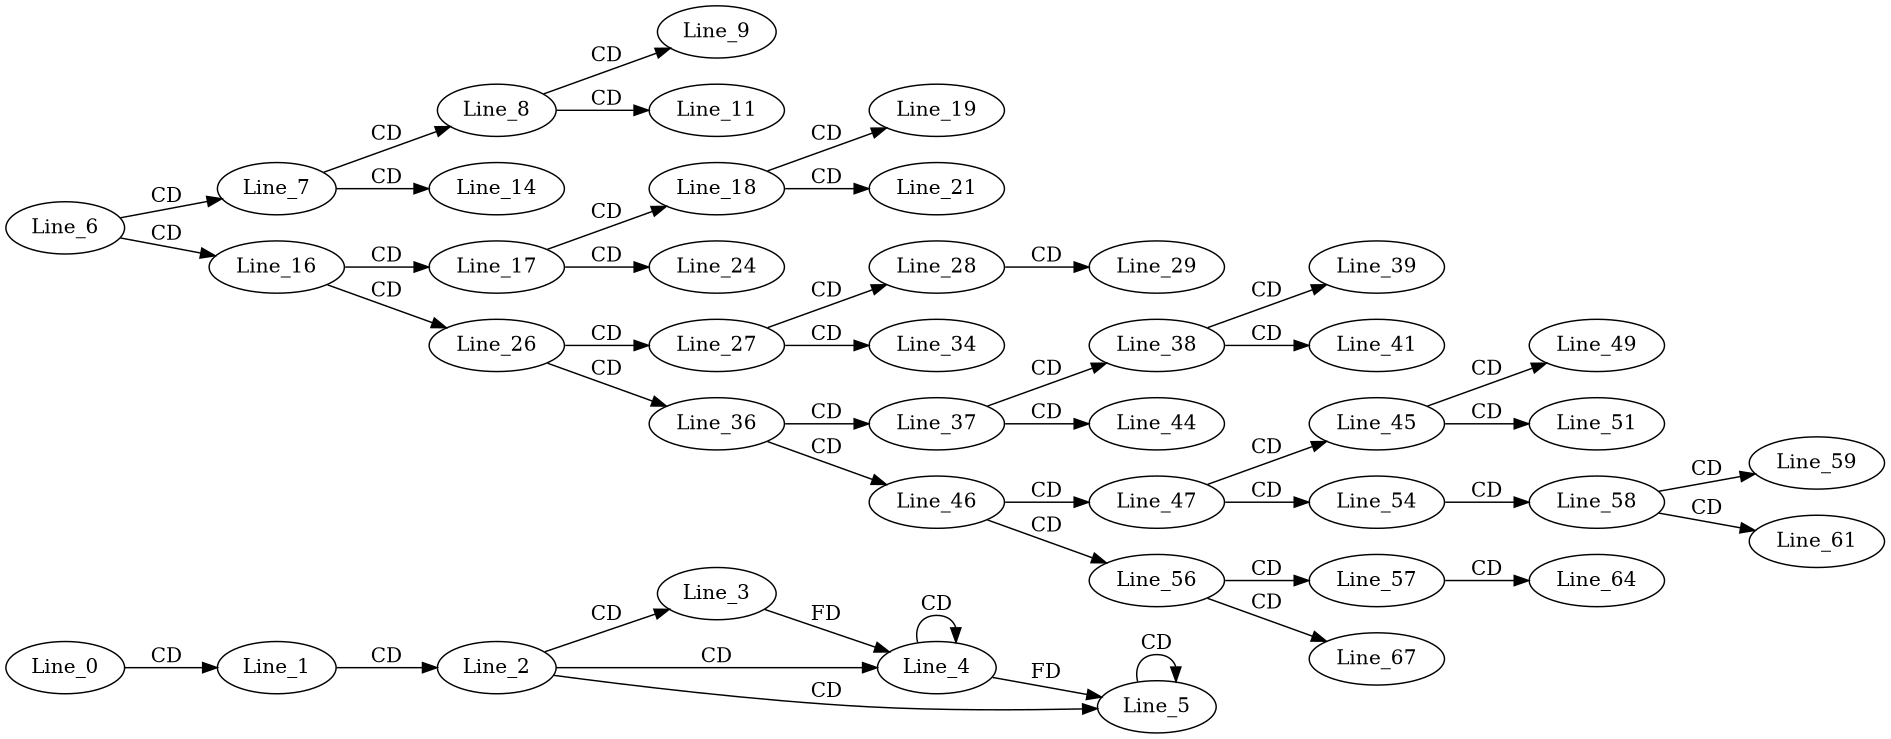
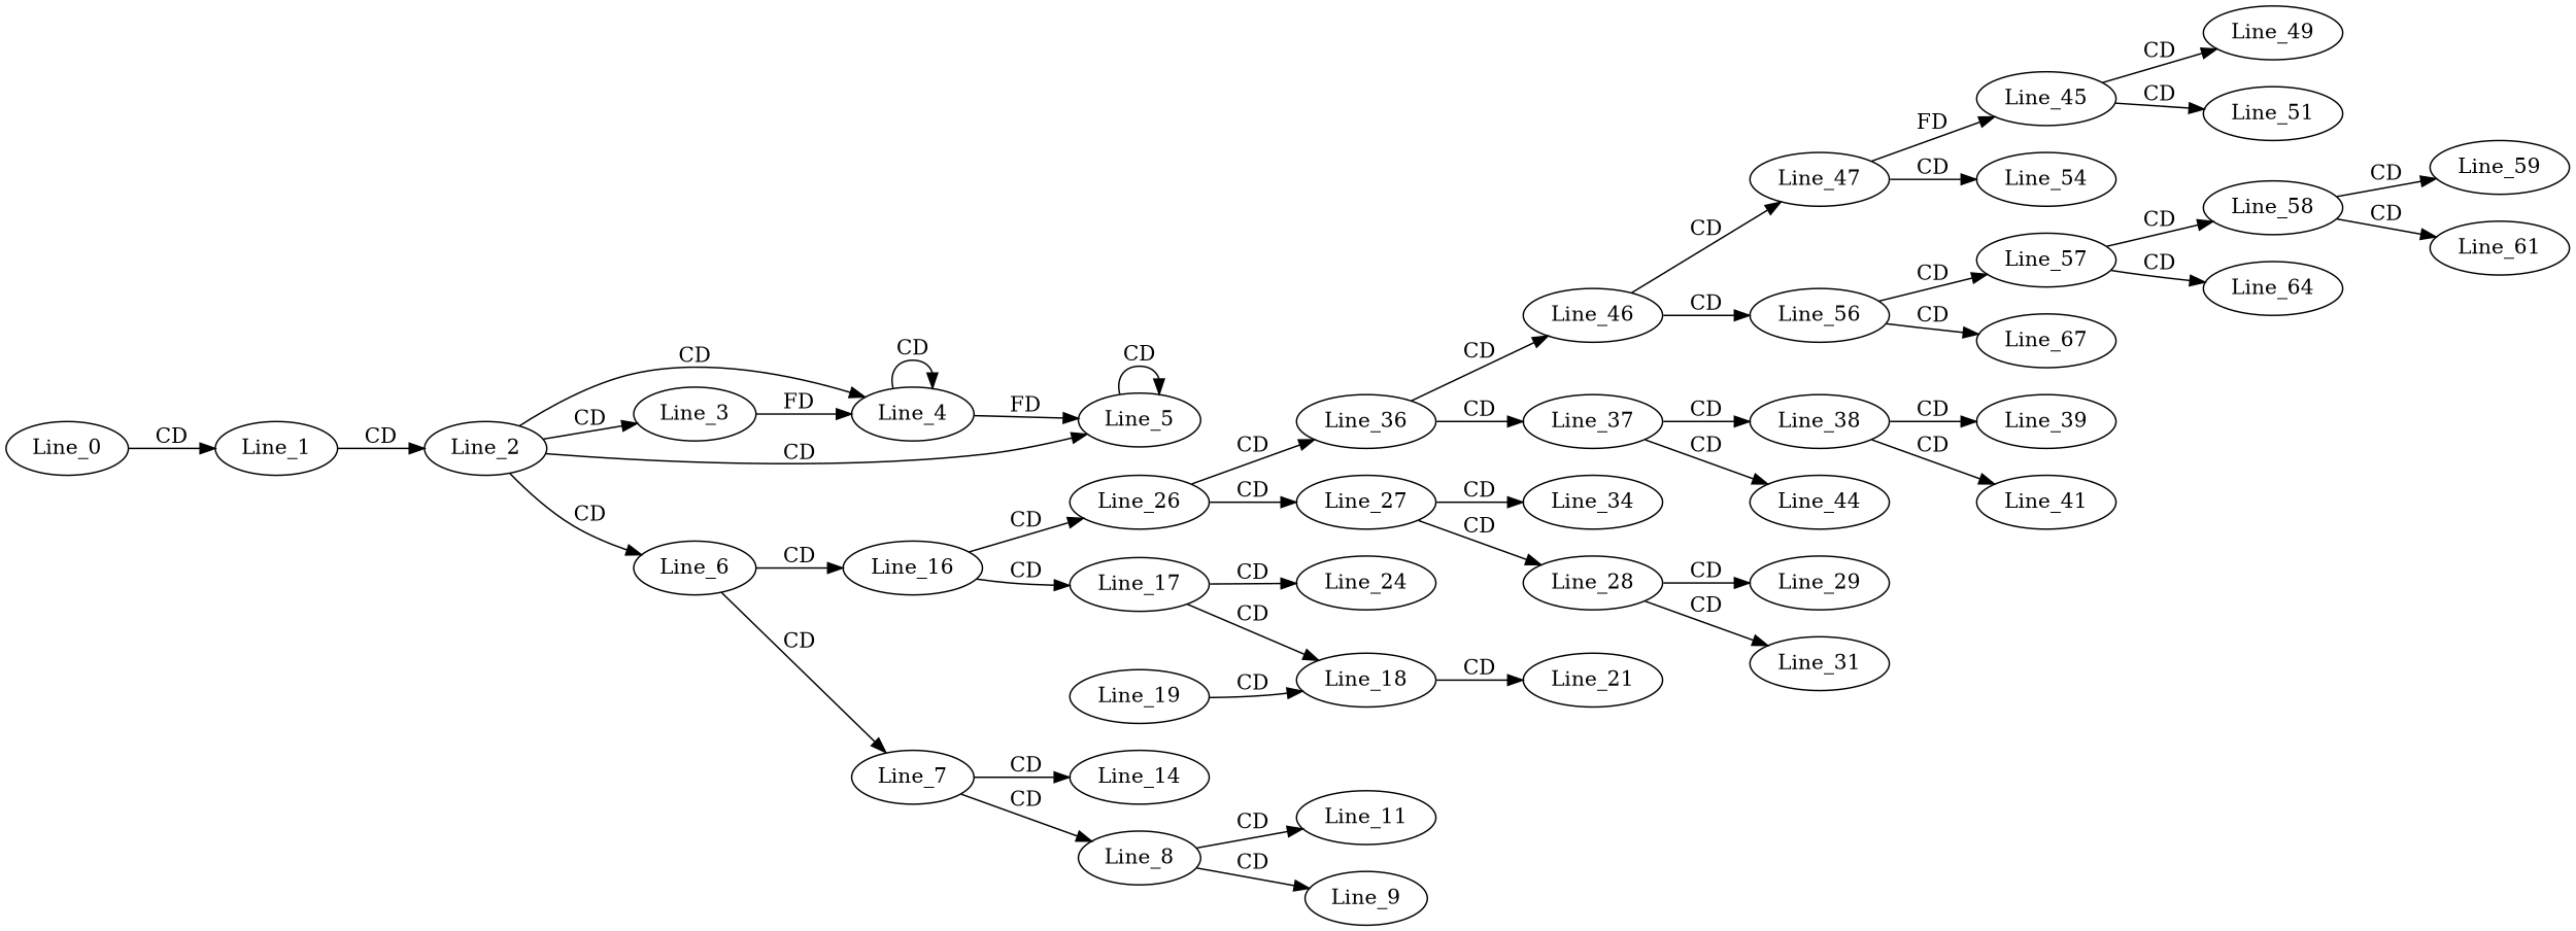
  digraph {
    rankdir=LR
    Line_0
    Line_1
    Line_2
    Line_3
    Line_4
    Line_5
    Line_6
    Line_7
    Line_16
    Line_8
    Line_14
    Line_17
    Line_26
    Line_9
    Line_11
    Line_18
    Line_24
    Line_27
    Line_36
    Line_19
    Line_21
    Line_28
    Line_34
    Line_37
    Line_46
    Line_29
+   Line_31
    Line_38
    Line_44
    Line_47
    Line_56
    Line_39
    Line_41
    n34 [label=Line_45]
    Line_54
    Line_57
    Line_67
    Line_49
    Line_51
    Line_58
    Line_64
    Line_59
    Line_61
    Line_0 -> Line_1 [label=CD]
    Line_1 -> Line_2 [label=CD]
    Line_2 -> Line_3 [label=CD]
    Line_2 -> Line_4 [label=CD]
    Line_2 -> Line_5 [label=CD]
+   Line_2 -> Line_6 [label=CD]
    Line_3 -> Line_4 [label=FD]
    Line_4 -> Line_4 [label=CD]
    Line_4 -> Line_5 [label=FD]
    Line_5 -> Line_5 [label=CD]
    Line_6 -> Line_7 [label=CD]
    Line_6 -> Line_16 [label=CD]
    Line_7 -> Line_8 [label=CD]
    Line_7 -> Line_14 [label=CD]
    Line_16 -> Line_17 [label=CD]
    Line_16 -> Line_26 [label=CD]
    Line_8 -> Line_9 [label=CD]
    Line_8 -> Line_11 [label=CD]
    Line_17 -> Line_18 [label=CD]
    Line_17 -> Line_24 [label=CD]
    Line_26 -> Line_27 [label=CD]
    Line_26 -> Line_36 [label=CD]
-   Line_18 -> Line_19 [label=CD]
+   Line_19 -> Line_18 [label=CD]
    Line_18 -> Line_21 [label=CD]
    Line_27 -> Line_28 [label=CD]
    Line_27 -> Line_34 [label=CD]
    Line_36 -> Line_37 [label=CD]
    Line_36 -> Line_46 [label=CD]
    Line_28 -> Line_29 [label=CD]
+   Line_28 -> Line_31 [label=CD]
    Line_37 -> Line_38 [label=CD]
    Line_37 -> Line_44 [label=CD]
    Line_46 -> Line_47 [label=CD]
    Line_46 -> Line_56 [label=CD]
    Line_38 -> Line_39 [label=CD]
    Line_38 -> Line_41 [label=CD]
-   Line_47 -> n34 [label=CD]
+   Line_47 -> n34 [label=FD]
    Line_47 -> Line_54 [label=CD]
    Line_56 -> Line_57 [label=CD]
    Line_56 -> Line_67 [label=CD]
    n34 -> Line_49 [label=CD]
    n34 -> Line_51 [label=CD]
-   Line_54 -> Line_58 [label=CD]
+   Line_57 -> Line_58 [label=CD]
    Line_57 -> Line_64 [label=CD]
    Line_58 -> Line_59 [label=CD]
    Line_58 -> Line_61 [label=CD]
  }
